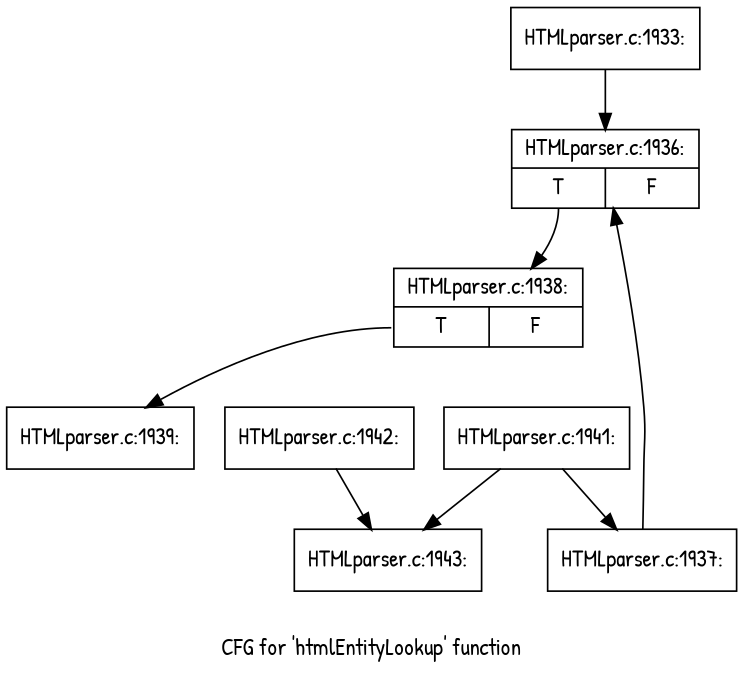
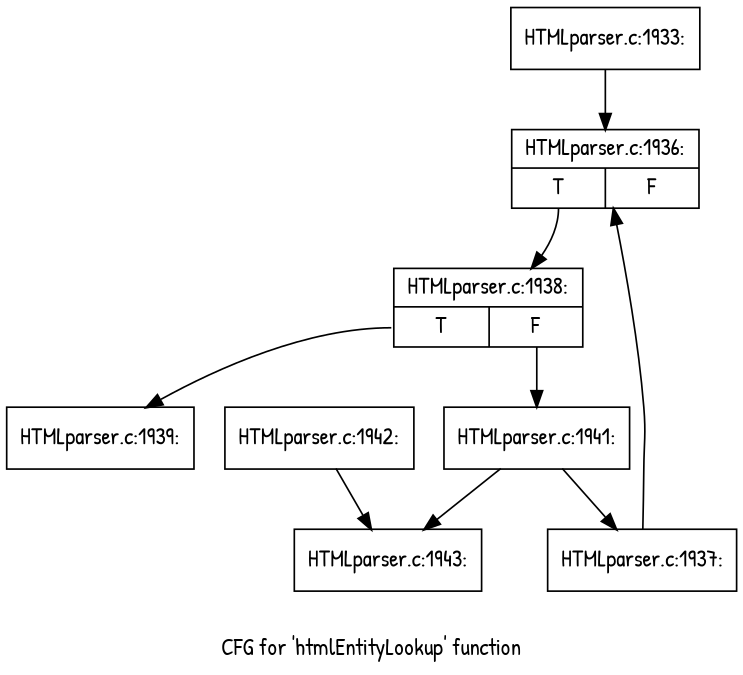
  digraph {
    fontname="Patrick Hand"
    label="CFG for 'htmlEntityLookup' function"
    node [fontname="Patrick Hand" shape=record]
    edge [fontname="Patrick Hand"]
    n1 [label="{HTMLparser.c:1933:}"]
    n2 [label="{HTMLparser.c:1936:|{<s0>T|<s1>F}}"]
    n3 [label="{HTMLparser.c:1938:|{<s0>T|<s1>F}}"]
    n4 [label="{HTMLparser.c:1939:}"]
    n5 [label="{HTMLparser.c:1941:}"]
    n6 [label="{HTMLparser.c:1942:}"]
    n7 [label="{HTMLparser.c:1943:}"]
    n8 [label="{HTMLparser.c:1937:}"]
    n1 -> n2
    n2 -> n3 [tailport=s0]
    n3 -> n4 [tailport=s0]
+   n3 -> n5 [tailport=s1]
    n5 -> n7
    n5 -> n8
    n6 -> n7
    n8 -> n2
  }
